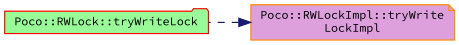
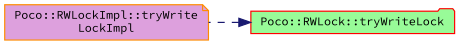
  digraph {
    rankdir=RL
    fontname="Source Code Pro"
    node [fontname="Source Code Pro" fontsize=10 style=filled]
    n1 [color=darkorange fillcolor=plum fontcolor=black height=0.2 label="Poco::RWLockImpl::tryWrite\lLockImpl" shape=note width=0.4]
    n2 [color=red fillcolor=palegreen height=0.2 label="Poco::RWLock::tryWriteLock" shape=folder width=0.4]
-   n1 -> n2 [color=midnightblue dir=back fontname="Source Code Pro" fontsize=10 labelfontname=Helvetica labelfontsize=10 style=dashed]
+   n2 -> n1 [color=midnightblue dir=back fontname="Source Code Pro" fontsize=10 labelfontname=Helvetica labelfontsize=10 style=dashed]
  }
